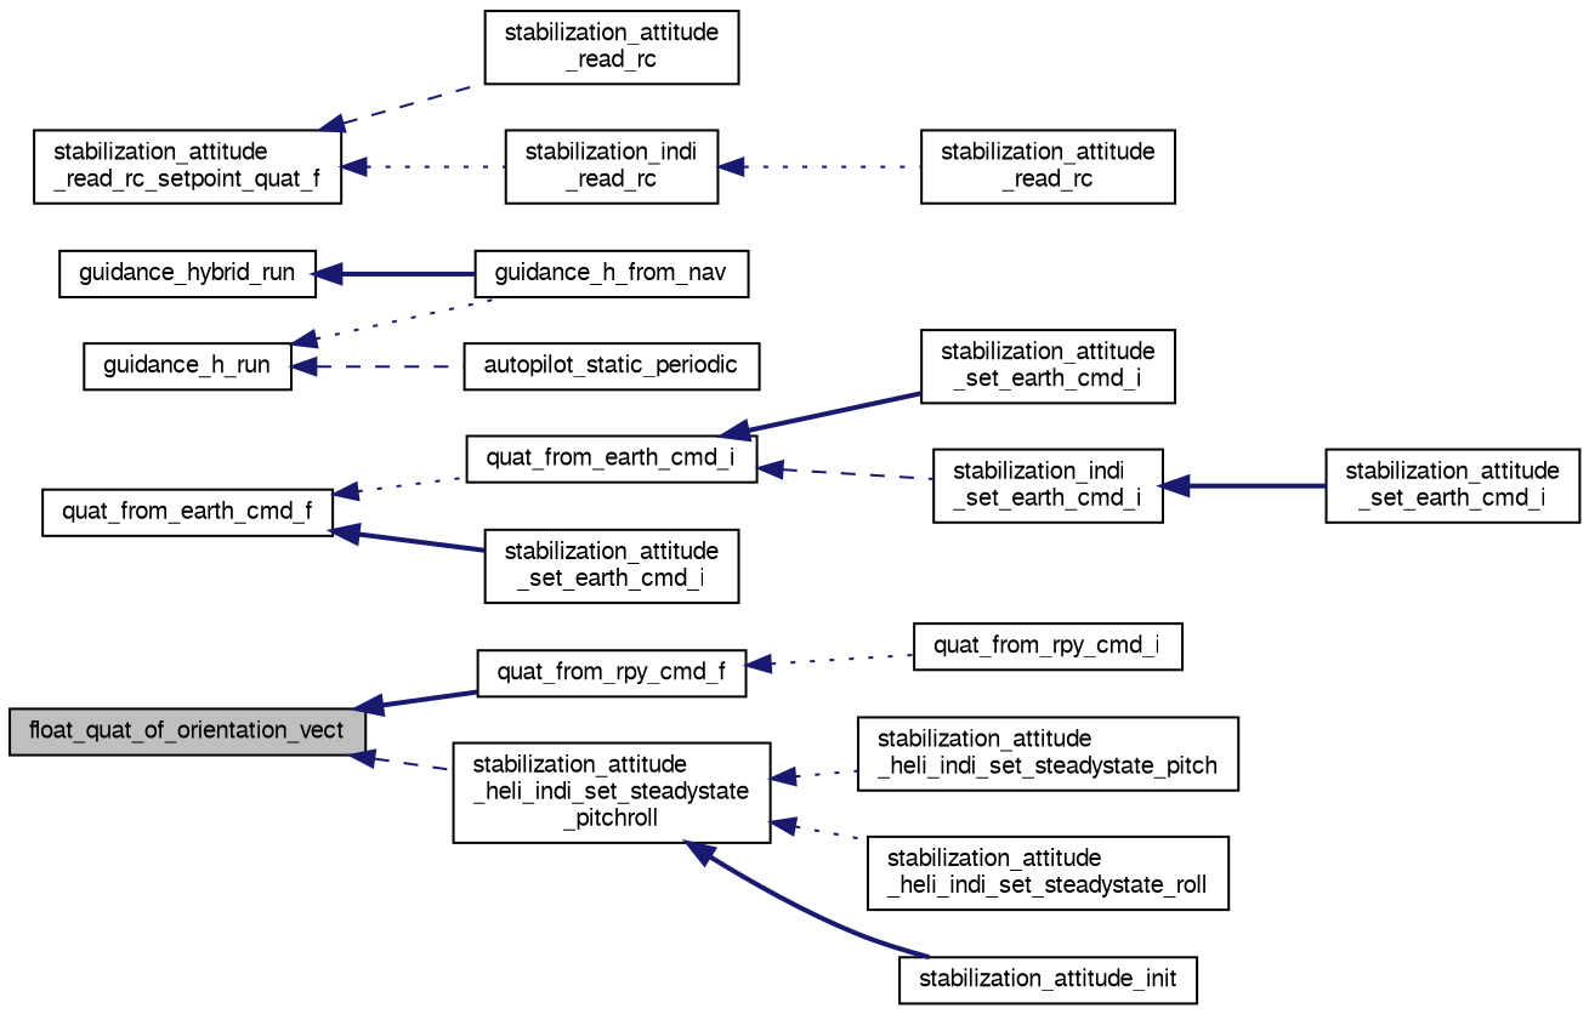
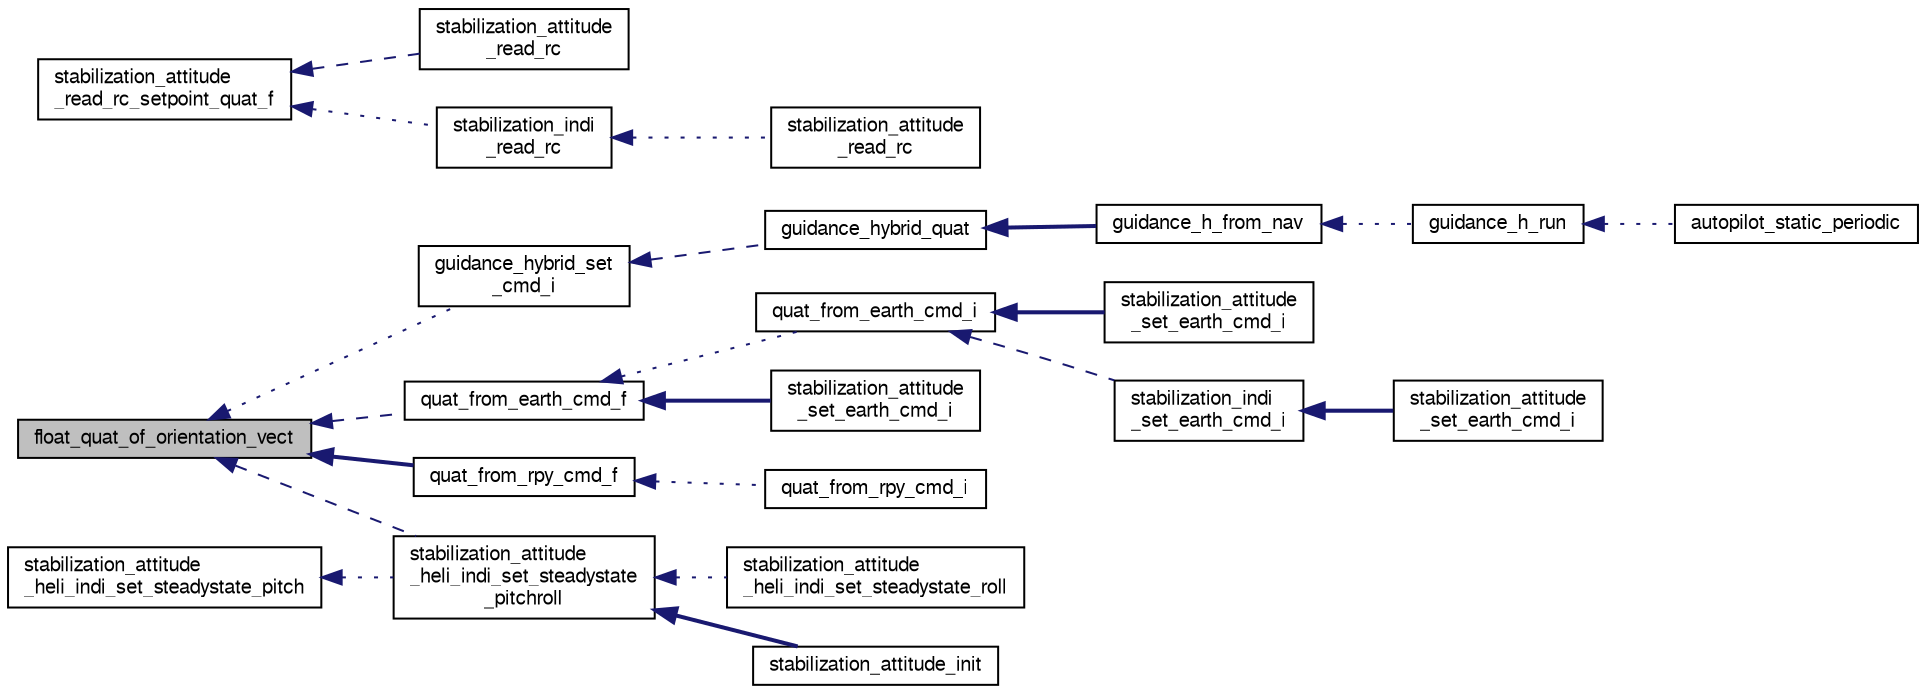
  digraph {
    rankdir=LR
    node [color=black fillcolor=white fontname=FreeSans fontsize=10 shape=record style=filled]
    edge [color=midnightblue dir=back fontname=FreeSans fontsize=10 labelfontname=FreeSans labelfontsize=10 style=dotted]
    n1 [fillcolor=grey75 fontcolor=black height=0.2 label=float_quat_of_orientation_vect width=0.4]
+   n2 [height=0.2 label="guidance_hybrid_set\l_cmd_i" width=0.4]
    n3 [height=0.2 label=quat_from_earth_cmd_f width=0.4]
    n4 [height=0.2 label=quat_from_rpy_cmd_f width=0.4]
    n5 [height=0.2 label="stabilization_attitude\l_heli_indi_set_steadystate\l_pitchroll" width=0.4]
-   n6 [height=0.2 label=guidance_hybrid_run width=0.4]
+   n6 [height=0.2 label=guidance_hybrid_quat width=0.4]
    n7 [height=0.2 label=quat_from_earth_cmd_i width=0.4]
    n8 [height=0.2 label="stabilization_attitude\l_set_earth_cmd_i" width=0.4]
    n9 [height=0.2 label=quat_from_rpy_cmd_i width=0.4]
    n10 [height=0.2 label="stabilization_attitude\l_heli_indi_set_steadystate_pitch" width=0.4]
    n11 [height=0.2 label="stabilization_attitude\l_heli_indi_set_steadystate_roll" width=0.4]
    n12 [height=0.2 label=stabilization_attitude_init width=0.4]
    n13 [height=0.2 label=guidance_h_from_nav width=0.4]
    n14 [height=0.2 label=guidance_h_run width=0.4]
    n15 [height=0.2 label=autopilot_static_periodic width=0.4]
    n16 [height=0.2 label="stabilization_attitude\l_set_earth_cmd_i" width=0.4]
    n17 [height=0.2 label="stabilization_indi\l_set_earth_cmd_i" width=0.4]
    n18 [height=0.2 label="stabilization_attitude\l_set_earth_cmd_i" width=0.4]
    n19 [height=0.2 label="stabilization_attitude\l_read_rc_setpoint_quat_f" width=0.4]
    n20 [height=0.2 label="stabilization_attitude\l_read_rc" width=0.4]
    n21 [height=0.2 label="stabilization_indi\l_read_rc" width=0.4]
    n22 [height=0.2 label="stabilization_attitude\l_read_rc" width=0.4]
+   n1 -> n2
+   n1 -> n3 [style=dashed]
    n1 -> n4 [style=bold]
    n1 -> n5 [style=dashed]
+   n2 -> n6 [style=dashed]
    n3 -> n7
    n3 -> n8 [style=bold]
    n4 -> n9
-   n5 -> n10
+   n10 -> n5
    n5 -> n11
    n5 -> n12 [style=bold]
    n6 -> n13 [style=bold]
    n7 -> n16 [style=bold]
    n7 -> n17 [style=dashed]
-   n14 -> n13
-   n14 -> n15 [style=dashed]
+   n13 -> n14
+   n14 -> n15
    n17 -> n18 [style=bold]
    n19 -> n20 [style=dashed]
    n19 -> n21
    n21 -> n22
  }
